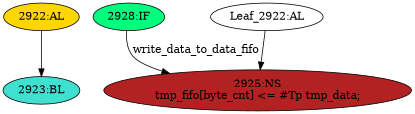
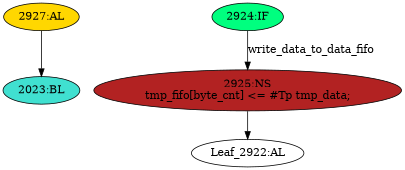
  strict digraph {
    node [statements="[]" style=filled]
    edge [cond="[]" lineno=None]
-   n1 [ast="<pyverilog.vparser.ast.Block object at 0x7f44f692b290>" fillcolor=turquoise label="2923:BL" typ=Block]
-   n2 [ast="<pyverilog.vparser.ast.IfStatement object at 0x7f44f6916f50>" fillcolor=springgreen label="2928:IF" typ=IfStatement]
+   n1 [ast="<pyverilog.vparser.ast.Block object at 0x7f44f692b290>" fillcolor=turquoise label="2023:BL" typ=Block]
+   n2 [ast="<pyverilog.vparser.ast.IfStatement object at 0x7f44f6916f50>" fillcolor=springgreen label="2924:IF" typ=IfStatement]
    n3 [ast="<pyverilog.vparser.ast.NonblockingSubstitution object at 0x7f44f6916f90>" fillcolor=firebrick label="2925:NS\ntmp_fifo[byte_cnt] <= #Tp tmp_data;" statements="[<pyverilog.vparser.ast.NonblockingSubstitution object at 0x7f44f6916f90>]" typ=NonblockingSubstitution]
    n4 [def_var="['tmp_fifo']" label="Leaf_2922:AL" statements="" style=""]
-   n5 [ast="<pyverilog.vparser.ast.Always object at 0x7f44f692b2d0>" clk_sens=True fillcolor=gold label="2922:AL" sens="['clk']" typ=Always use_var="['write_data_to_tmp_fifo', 'tmp_data']"]
+   n5 [ast="<pyverilog.vparser.ast.Always object at 0x7f44f692b2d0>" clk_sens=True fillcolor=gold label="2927:AL" sens="['clk']" typ=Always use_var="['write_data_to_tmp_fifo', 'tmp_data']"]
    n2 -> n3 [cond="['write_data_to_tmp_fifo']" label=write_data_to_data_fifo lineno=2924]
-   n4 -> n3
+   n3 -> n4
    n5 -> n1
  }
